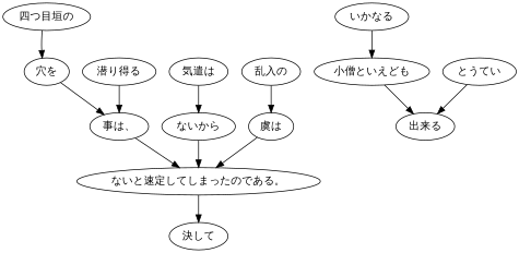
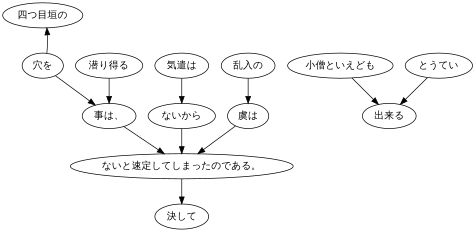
  digraph {
    n1 [label="四つ目垣の"]
    n2 [label="穴を"]
    n3 [label="事は、"]
    n4 [label="潜り得る"]
    n5 [label="ないと速定してしまったのである。"]
    n6 [label="決して"]
-   n7 [label="いかなる"]
    n8 [label="小僧といえども"]
    n9 [label="出来る"]
    n10 [label="とうてい"]
    n11 [label="気遣は"]
    n12 [label="ないから"]
    n13 [label="乱入の"]
    n14 [label="虞は"]
-   n1 -> n2
+   n2 -> n1
    n2 -> n3
    n3 -> n5
    n4 -> n3
    n5 -> n6
-   n7 -> n8
    n8 -> n9
    n10 -> n9
    n11 -> n12
    n12 -> n5
    n13 -> n14
    n14 -> n5
  }
